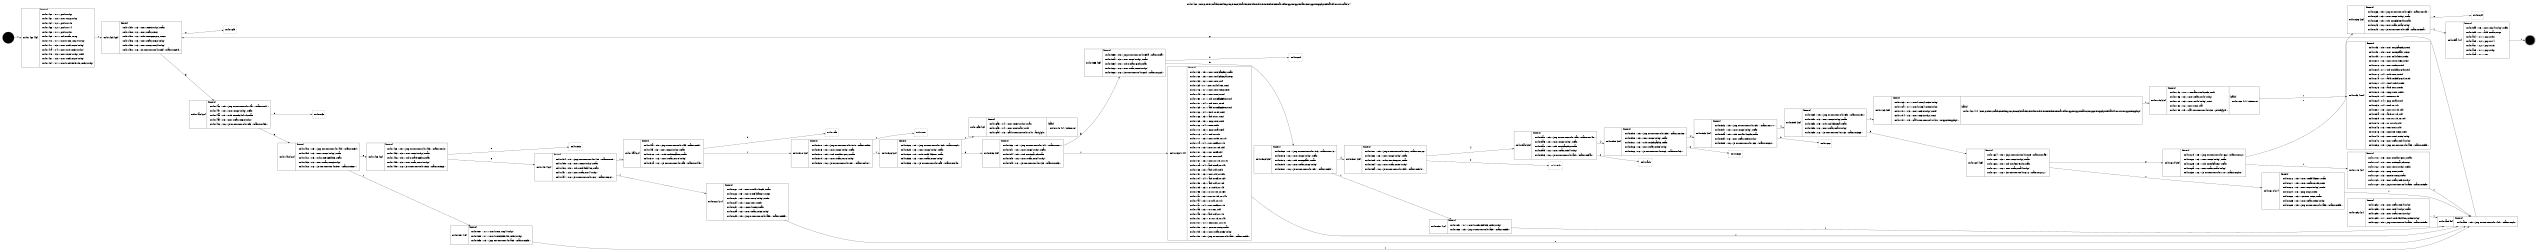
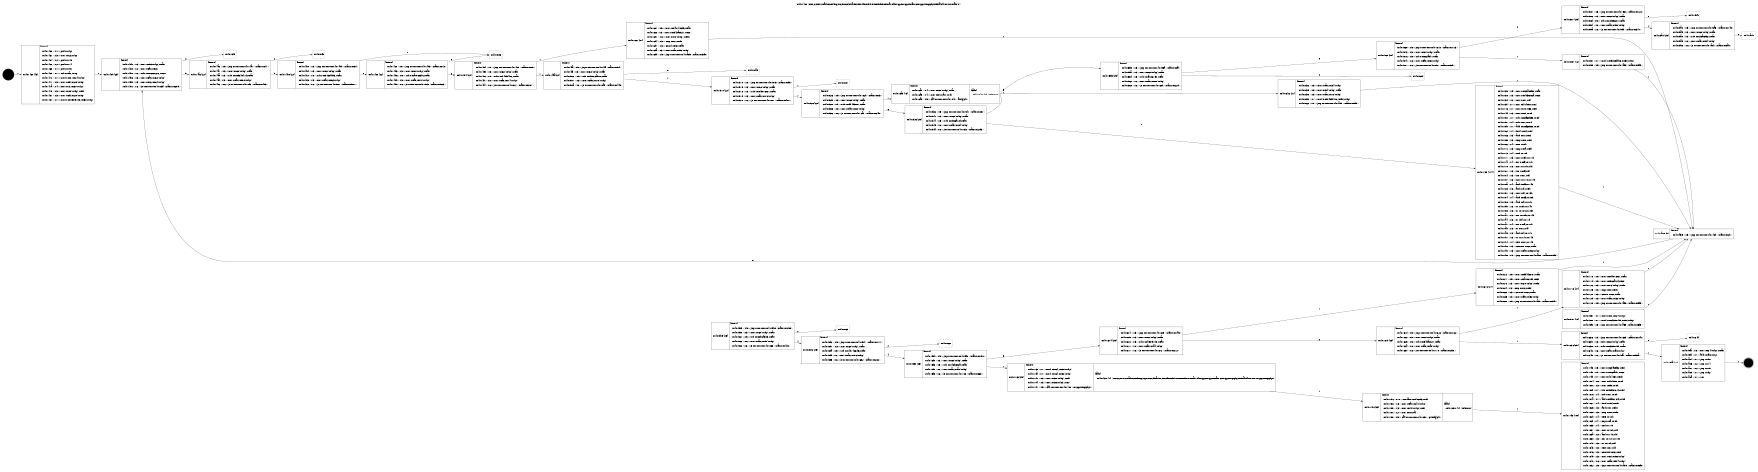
  digraph {
    label="0x401460 (/mnt/c/Users/mathe/Desktop/tcc/POCII/binaries/extr_linuxdriversnetethernetmarvellmvpp2mvpp2_main.c_mvpp2_txq_phys_Final-ollvm.out::main(0))"
    labelloc=t
    rankdir=LR
    node [shape=record]
    Entry [fillcolor=black height=0.3 shape=circle style=filled width=0.3]
    n2 [label="{\n     0x401460 [43]\l\n     | [instrs]\l\n     &nbsp;&nbsp;0x401460 \<+1\>: push %rbp\l\n     &nbsp;&nbsp;0x401461 \<+3\>: mov %rsp,%rbp\l\n     &nbsp;&nbsp;0x401464 \<+2\>: push %r15\l\n     &nbsp;&nbsp;0x401466 \<+2\>: push %r14\l\n     &nbsp;&nbsp;0x401468 \<+1\>: push %rbx\l\n     &nbsp;&nbsp;0x401469 \<+7\>: sub $0xa8,%rsp\l\n     &nbsp;&nbsp;0x401470 \<+7\>: movl $0x0,-0x24(%rbp)\l\n     &nbsp;&nbsp;0x401477 \<+3\>: mov %edi,-0x28(%rbp)\l\n     &nbsp;&nbsp;0x40147a \<+4\>: mov %rsi,-0x30(%rbp)\l\n     &nbsp;&nbsp;0x40147e \<+3\>: mov -0x28(%rbp),%edi\l\n     &nbsp;&nbsp;0x401481 \<+3\>: mov %edi,-0x20(%rbp)\l\n     &nbsp;&nbsp;0x401484 \<+7\>: movl $0x4ee791d8,-0x5c(%rbp)\l\n  }"]
    n3 [label="{\n     0x40148b [23]\l\n     | [instrs]\l\n     &nbsp;&nbsp;0x40148b \<+3\>: mov -0x5c(%rbp),%eax\l\n     &nbsp;&nbsp;0x40148e \<+2\>: mov %eax,%ecx\l\n     &nbsp;&nbsp;0x401490 \<+6\>: sub $0x86226c76,%ecx\l\n     &nbsp;&nbsp;0x401496 \<+3\>: mov %eax,-0x60(%rbp)\l\n     &nbsp;&nbsp;0x401499 \<+3\>: mov %ecx,-0x64(%rbp)\l\n     &nbsp;&nbsp;0x40149c \<+6\>: je 00000000004016fd \<main+0x29d\>\l\n  }"]
    n4 [label="{\n     0x4016fd\l\n  }" style=dashed]
    n5 [label="{\n     0x4014a2 [22]\l\n     | [instrs]\l\n     &nbsp;&nbsp;0x4014a2 \<+5\>: jmp 00000000004014a7 \<main+0x47\>\l\n     &nbsp;&nbsp;0x4014a7 \<+3\>: mov -0x60(%rbp),%eax\l\n     &nbsp;&nbsp;0x4014aa \<+5\>: sub $0x8d64841d,%eax\l\n     &nbsp;&nbsp;0x4014af \<+3\>: mov %eax,-0x68(%rbp)\l\n     &nbsp;&nbsp;0x4014b2 \<+6\>: je 00000000004018f3 \<main+0x493\>\l\n  }"]
    n6 [label="{\n     0x4018f3\l\n  }" style=dashed]
    n7 [label="{\n     0x4014b8 [22]\l\n     | [instrs]\l\n     &nbsp;&nbsp;0x4014b8 \<+5\>: jmp 00000000004014bd \<main+0x5d\>\l\n     &nbsp;&nbsp;0x4014bd \<+3\>: mov -0x60(%rbp),%eax\l\n     &nbsp;&nbsp;0x4014c0 \<+5\>: sub $0x903ebbb3,%eax\l\n     &nbsp;&nbsp;0x4014c5 \<+3\>: mov %eax,-0x6c(%rbp)\l\n     &nbsp;&nbsp;0x4014c8 \<+6\>: je 00000000004019e7 \<main+0x587\>\l\n  }"]
    n8 [label="{\n     0x4019e7 [19]\l\n     | [instrs]\l\n     &nbsp;&nbsp;0x4019e7 \<+7\>: movl $0x0,-0x24(%rbp)\l\n     &nbsp;&nbsp;0x4019ee \<+7\>: movl $0x6b39e1bb,-0x5c(%rbp)\l\n     &nbsp;&nbsp;0x4019f5 \<+5\>: jmp 0000000000401a59 \<main+0x5f9\>\l\n  }"]
    n9 [label="{\n     0x4014ce [22]\l\n     | [instrs]\l\n     &nbsp;&nbsp;0x4014ce \<+5\>: jmp 00000000004014d3 \<main+0x73\>\l\n     &nbsp;&nbsp;0x4014d3 \<+3\>: mov -0x60(%rbp),%eax\l\n     &nbsp;&nbsp;0x4014d6 \<+5\>: sub $0xa79c33bc,%eax\l\n     &nbsp;&nbsp;0x4014db \<+3\>: mov %eax,-0x70(%rbp)\l\n     &nbsp;&nbsp;0x4014de \<+6\>: je 0000000000401983 \<main+0x523\>\l\n  }"]
    Exit [fillcolor=black height=0.3 peripheries=2 shape=circle style=filled width=0.3]
    n11 [label="{\n     0x401a59 [5]\l\n     | [instrs]\l\n     &nbsp;&nbsp;0x401a59 \<+5\>: jmp 000000000040148b \<main+0x2b\>\l\n  }"]
    n12 [label="{\n     0x401983\l\n  }" style=dashed]
    n13 [label="{\n     0x4014e4 [22]\l\n     | [instrs]\l\n     &nbsp;&nbsp;0x4014e4 \<+5\>: jmp 00000000004014e9 \<main+0x89\>\l\n     &nbsp;&nbsp;0x4014e9 \<+3\>: mov -0x60(%rbp),%eax\l\n     &nbsp;&nbsp;0x4014ec \<+5\>: sub $0xb45dd406,%eax\l\n     &nbsp;&nbsp;0x4014f1 \<+3\>: mov %eax,-0x74(%rbp)\l\n     &nbsp;&nbsp;0x4014f4 \<+6\>: je 00000000004016c7 \<main+0x267\>\l\n  }"]
    n14 [label="{\n     0x40164f\l\n  }" style=dashed]
    n15 [label="{\n     0x4016c7 [27]\l\n     | [instrs]\l\n     &nbsp;&nbsp;0x4016c7 \<+5\>: mov $0x4b7486d5,%eax\l\n     &nbsp;&nbsp;0x4016cc \<+5\>: mov $0x543a0e27,%ecx\l\n     &nbsp;&nbsp;0x4016d1 \<+3\>: mov -0x1c(%rbp),%edx\l\n     &nbsp;&nbsp;0x4016d4 \<+3\>: cmp $0x1,%edx\l\n     &nbsp;&nbsp;0x4016d7 \<+3\>: cmovl %ecx,%eax\l\n     &nbsp;&nbsp;0x4016da \<+3\>: mov %eax,-0x5c(%rbp)\l\n     &nbsp;&nbsp;0x4016dd \<+5\>: jmp 0000000000401a59 \<main+0x5f9\>\l\n  }"]
    n16 [label="{\n     0x4014fa [22]\l\n     | [instrs]\l\n     &nbsp;&nbsp;0x4014fa \<+5\>: jmp 00000000004014ff \<main+0x9f\>\l\n     &nbsp;&nbsp;0x4014ff \<+3\>: mov -0x60(%rbp),%eax\l\n     &nbsp;&nbsp;0x401502 \<+5\>: sub $0xb566ab08,%eax\l\n     &nbsp;&nbsp;0x401507 \<+3\>: mov %eax,-0x78(%rbp)\l\n     &nbsp;&nbsp;0x40150a \<+6\>: je 00000000004018a5 \<main+0x445\>\l\n  }"]
    n17 [label="{\n     0x4019fa [17]\l\n     | [instrs]\l\n     &nbsp;&nbsp;0x4019fa \<+3\>: mov -0x24(%rbp),%eax\l\n     &nbsp;&nbsp;0x4019fd \<+7\>: add $0xa8,%rsp\l\n     &nbsp;&nbsp;0x401a04 \<+1\>: pop %rbx\l\n     &nbsp;&nbsp;0x401a05 \<+2\>: pop %r14\l\n     &nbsp;&nbsp;0x401a07 \<+2\>: pop %r15\l\n     &nbsp;&nbsp;0x401a09 \<+1\>: pop %rbp\l\n     &nbsp;&nbsp;0x401a0a \<+1\>: ret\l\n  }"]
    n18 [label="{\n     0x4018a5\l\n  }" style=dashed]
    n19 [label="{\n     0x401510 [22]\l\n     | [instrs]\l\n     &nbsp;&nbsp;0x401510 \<+5\>: jmp 0000000000401515 \<main+0xb5\>\l\n     &nbsp;&nbsp;0x401515 \<+3\>: mov -0x60(%rbp),%eax\l\n     &nbsp;&nbsp;0x401518 \<+5\>: sub $0xdd0760c1,%eax\l\n     &nbsp;&nbsp;0x40151d \<+3\>: mov %eax,-0x7c(%rbp)\l\n     &nbsp;&nbsp;0x401520 \<+6\>: je 00000000004018e7 \<main+0x487\>\l\n  }"]
    n20 [label="{\n     0x4017f3 [100]\l\n     | [instrs]\l\n     &nbsp;&nbsp;0x4017f3 \<+5\>: mov $0x23acefe2,%esi\l\n     &nbsp;&nbsp;0x4017f8 \<+5\>: mov $0xec2fad7,%ecx\l\n     &nbsp;&nbsp;0x4017fd \<+7\>: mov 0x404050,%edx\l\n     &nbsp;&nbsp;0x401804 \<+8\>: mov 0x404058,%r8d\l\n     &nbsp;&nbsp;0x40180c \<+3\>: mov %edx,%r9d\l\n     &nbsp;&nbsp;0x40180f \<+7\>: sub $0xbfdc767f,%r9d\l\n     &nbsp;&nbsp;0x401816 \<+4\>: sub $0x1,%r9d\l\n     &nbsp;&nbsp;0x40181a \<+7\>: add $0xbfdc767f,%r9d\l\n     &nbsp;&nbsp;0x401821 \<+4\>: imul %r9d,%edx\l\n     &nbsp;&nbsp;0x401825 \<+3\>: and $0x1,%edx\l\n     &nbsp;&nbsp;0x401828 \<+3\>: cmp $0x0,%edx\l\n     &nbsp;&nbsp;0x40182b \<+4\>: sete %r10b\l\n     &nbsp;&nbsp;0x40182f \<+4\>: cmp $0xa,%r8d\l\n     &nbsp;&nbsp;0x401833 \<+4\>: setl %r11b\l\n     &nbsp;&nbsp;0x401837 \<+3\>: mov %r10b,%bl\l\n     &nbsp;&nbsp;0x40183a \<+3\>: and %r11b,%bl\l\n     &nbsp;&nbsp;0x40183d \<+3\>: xor %r11b,%r10b\l\n     &nbsp;&nbsp;0x401840 \<+3\>: or %r10b,%bl\l\n     &nbsp;&nbsp;0x401843 \<+3\>: test $0x1,%bl\l\n     &nbsp;&nbsp;0x401846 \<+3\>: cmovne %ecx,%esi\l\n     &nbsp;&nbsp;0x401849 \<+3\>: mov %esi,-0x5c(%rbp)\l\n     &nbsp;&nbsp;0x40184c \<+6\>: mov %eax,-0xb4(%rbp)\l\n     &nbsp;&nbsp;0x401852 \<+5\>: jmp 0000000000401a59 \<main+0x5f9\>\l\n  }"]
    n21 [label="{\n     0x4018e7\l\n  }" style=dashed]
    n22 [label="{\n     0x401526 [22]\l\n     | [instrs]\l\n     &nbsp;&nbsp;0x401526 \<+5\>: jmp 000000000040152b \<main+0xcb\>\l\n     &nbsp;&nbsp;0x40152b \<+3\>: mov -0x60(%rbp),%eax\l\n     &nbsp;&nbsp;0x40152e \<+5\>: sub $0xfb4d38e7,%eax\l\n     &nbsp;&nbsp;0x401533 \<+3\>: mov %eax,-0x80(%rbp)\l\n     &nbsp;&nbsp;0x401536 \<+6\>: je 00000000004016a5 \<main+0x245\>\l\n  }"]
    n23 [label="{\n     0x4017dc [23]\l\n     | [instrs]\l\n     &nbsp;&nbsp;0x4017dc \<+10\>: movabs $0x4020f2,%rdi\l\n     &nbsp;&nbsp;0x4017e6 \<+3\>: mov %eax,-0x40(%rbp)\l\n     &nbsp;&nbsp;0x4017e9 \<+3\>: mov -0x40(%rbp),%esi\l\n     &nbsp;&nbsp;0x4017ec \<+2\>: mov $0x0,%al\l\n     &nbsp;&nbsp;0x4017ee \<+5\>: call 0000000000401030 \<printf@plt\>\l\n     | [calls]\l\n     &nbsp;&nbsp;0x401030 \{1\} (unknown)\l\n  }"]
    n24 [label="{\n     0x4016a5 [13]\l\n     | [instrs]\l\n     &nbsp;&nbsp;0x4016a5 \<+4\>: mov -0x30(%rbp),%rax\l\n     &nbsp;&nbsp;0x4016a9 \<+4\>: mov 0x8(%rax),%rdi\l\n     &nbsp;&nbsp;0x4016ad \<+5\>: call 0000000000401040 \<atoi@plt\>\l\n     | [calls]\l\n     &nbsp;&nbsp;0x401040 \{1\} (unknown)\l\n  }"]
    n25 [label="{\n     0x40153c [25]\l\n     | [instrs]\l\n     &nbsp;&nbsp;0x40153c \<+5\>: jmp 0000000000401541 \<main+0xe1\>\l\n     &nbsp;&nbsp;0x401541 \<+3\>: mov -0x60(%rbp),%eax\l\n     &nbsp;&nbsp;0x401544 \<+5\>: sub $0x9c6a72f,%eax\l\n     &nbsp;&nbsp;0x401549 \<+6\>: mov %eax,-0x84(%rbp)\l\n     &nbsp;&nbsp;0x40154f \<+6\>: je 0000000000401733 \<main+0x2d3\>\l\n  }"]
    n26 [label="{\n     0x401636 [25]\l\n     | [instrs]\l\n     &nbsp;&nbsp;0x401636 \<+5\>: jmp 000000000040163b \<main+0x1db\>\l\n     &nbsp;&nbsp;0x40163b \<+3\>: mov -0x60(%rbp),%eax\l\n     &nbsp;&nbsp;0x40163e \<+5\>: sub $0x6b39e1bb,%eax\l\n     &nbsp;&nbsp;0x401643 \<+6\>: mov %eax,-0xac(%rbp)\l\n     &nbsp;&nbsp;0x401649 \<+6\>: je 00000000004019fa \<main+0x59a\>\l\n  }"]
    n27 [label="{\n     0x4016b2 [21]\l\n     | [instrs]\l\n     &nbsp;&nbsp;0x4016b2 \<+3\>: mov %eax,-0x34(%rbp)\l\n     &nbsp;&nbsp;0x4016b5 \<+3\>: mov -0x34(%rbp),%eax\l\n     &nbsp;&nbsp;0x4016b8 \<+3\>: mov %eax,-0x1c(%rbp)\l\n     &nbsp;&nbsp;0x4016bb \<+7\>: movl $0xb45dd406,-0x5c(%rbp)\l\n     &nbsp;&nbsp;0x4016c2 \<+5\>: jmp 0000000000401a59 \<main+0x5f9\>\l\n  }"]
    n28 [label="{\n     0x401733 [144]\l\n     | [instrs]\l\n     &nbsp;&nbsp;0x401733 \<+5\>: mov $0x23acefe2,%eax\l\n     &nbsp;&nbsp;0x401738 \<+5\>: mov $0x4cf03e2a,%ecx\l\n     &nbsp;&nbsp;0x40173d \<+2\>: mov $0x1,%dl\l\n     &nbsp;&nbsp;0x40173f \<+7\>: mov 0x404050,%esi\l\n     &nbsp;&nbsp;0x401746 \<+7\>: mov 0x404058,%edi\l\n     &nbsp;&nbsp;0x40174d \<+3\>: mov %esi,%r8d\l\n     &nbsp;&nbsp;0x401750 \<+7\>: sub $0x8ff6e59e,%r8d\l\n     &nbsp;&nbsp;0x401757 \<+4\>: sub $0x1,%r8d\l\n     &nbsp;&nbsp;0x40175b \<+7\>: add $0x8ff6e59e,%r8d\l\n     &nbsp;&nbsp;0x401762 \<+4\>: imul %r8d,%esi\l\n     &nbsp;&nbsp;0x401766 \<+3\>: and $0x1,%esi\l\n     &nbsp;&nbsp;0x401769 \<+3\>: cmp $0x0,%esi\l\n     &nbsp;&nbsp;0x40176c \<+4\>: sete %r9b\l\n     &nbsp;&nbsp;0x401770 \<+3\>: cmp $0xa,%edi\l\n     &nbsp;&nbsp;0x401773 \<+4\>: setl %r10b\l\n     &nbsp;&nbsp;0x401777 \<+3\>: mov %r9b,%r11b\l\n     &nbsp;&nbsp;0x40177a \<+4\>: xor $0xff,%r11b\l\n     &nbsp;&nbsp;0x40177e \<+3\>: mov %r10b,%bl\l\n     &nbsp;&nbsp;0x401781 \<+3\>: xor $0xff,%bl\l\n     &nbsp;&nbsp;0x401784 \<+3\>: xor $0x1,%dl\l\n     &nbsp;&nbsp;0x401787 \<+3\>: mov %r11b,%r14b\l\n     &nbsp;&nbsp;0x40178a \<+4\>: and $0xff,%r14b\l\n     &nbsp;&nbsp;0x40178e \<+3\>: and %dl,%r9b\l\n     &nbsp;&nbsp;0x401791 \<+3\>: mov %bl,%r15b\l\n     &nbsp;&nbsp;0x401794 \<+4\>: and $0xff,%r15b\l\n     &nbsp;&nbsp;0x401798 \<+3\>: and %dl,%r10b\l\n     &nbsp;&nbsp;0x40179b \<+3\>: or %r9b,%r14b\l\n     &nbsp;&nbsp;0x40179e \<+3\>: or %r10b,%r15b\l\n     &nbsp;&nbsp;0x4017a1 \<+3\>: xor %r15b,%r14b\l\n     &nbsp;&nbsp;0x4017a4 \<+3\>: or %bl,%r11b\l\n     &nbsp;&nbsp;0x4017a7 \<+4\>: xor $0xff,%r11b\l\n     &nbsp;&nbsp;0x4017ab \<+3\>: or $0x1,%dl\l\n     &nbsp;&nbsp;0x4017ae \<+3\>: and %dl,%r11b\l\n     &nbsp;&nbsp;0x4017b1 \<+3\>: or %r11b,%r14b\l\n     &nbsp;&nbsp;0x4017b4 \<+4\>: test $0x1,%r14b\l\n     &nbsp;&nbsp;0x4017b8 \<+3\>: cmovne %ecx,%eax\l\n     &nbsp;&nbsp;0x4017bb \<+3\>: mov %eax,-0x5c(%rbp)\l\n     &nbsp;&nbsp;0x4017be \<+5\>: jmp 0000000000401a59 \<main+0x5f9\>\l\n  }"]
    n29 [label="{\n     0x401555 [25]\l\n     | [instrs]\l\n     &nbsp;&nbsp;0x401555 \<+5\>: jmp 000000000040155a \<main+0xfa\>\l\n     &nbsp;&nbsp;0x40155a \<+3\>: mov -0x60(%rbp),%eax\l\n     &nbsp;&nbsp;0x40155d \<+5\>: sub $0xa0061eb,%eax\l\n     &nbsp;&nbsp;0x401562 \<+6\>: mov %eax,-0x88(%rbp)\l\n     &nbsp;&nbsp;0x401568 \<+6\>: je 000000000040168d \<main+0x22d\>\l\n  }"]
    n30 [label="{\n     0x401718 [27]\l\n     | [instrs]\l\n     &nbsp;&nbsp;0x401718 \<+5\>: mov $0xdd0760c1,%eax\l\n     &nbsp;&nbsp;0x40171d \<+5\>: mov $0x9c6a72f,%ecx\l\n     &nbsp;&nbsp;0x401722 \<+3\>: mov -0x1c(%rbp),%edx\l\n     &nbsp;&nbsp;0x401725 \<+3\>: cmp $0x0,%edx\l\n     &nbsp;&nbsp;0x401728 \<+3\>: cmove %ecx,%eax\l\n     &nbsp;&nbsp;0x40172b \<+3\>: mov %eax,-0x5c(%rbp)\l\n     &nbsp;&nbsp;0x40172e \<+5\>: jmp 0000000000401a59 \<main+0x5f9\>\l\n  }"]
    n31 [label="{\n     0x40168d\l\n  }" style=dashed]
    n32 [label="{\n     0x40156e [25]\l\n     | [instrs]\l\n     &nbsp;&nbsp;0x40156e \<+5\>: jmp 0000000000401573 \<main+0x113\>\l\n     &nbsp;&nbsp;0x401573 \<+3\>: mov -0x60(%rbp),%eax\l\n     &nbsp;&nbsp;0x401576 \<+5\>: sub $0xec2fad7,%eax\l\n     &nbsp;&nbsp;0x40157b \<+6\>: mov %eax,-0x8c(%rbp)\l\n     &nbsp;&nbsp;0x401581 \<+6\>: je 0000000000401857 \<main+0x3f7\>\l\n  }"]
    n33 [label="{\n     0x401857 [12]\l\n     | [instrs]\l\n     &nbsp;&nbsp;0x401857 \<+7\>: movl $0x903ebbb3,-0x5c(%rbp)\l\n     &nbsp;&nbsp;0x40185e \<+5\>: jmp 0000000000401a59 \<main+0x5f9\>\l\n  }"]
    n34 [label="{\n     0x401587 [25]\l\n     | [instrs]\l\n     &nbsp;&nbsp;0x401587 \<+5\>: jmp 000000000040158c \<main+0x12c\>\l\n     &nbsp;&nbsp;0x40158c \<+3\>: mov -0x60(%rbp),%eax\l\n     &nbsp;&nbsp;0x40158f \<+5\>: sub $0x1e5ec281,%eax\l\n     &nbsp;&nbsp;0x401594 \<+6\>: mov %eax,-0x90(%rbp)\l\n     &nbsp;&nbsp;0x40159a \<+6\>: je 00000000004019db \<main+0x57b\>\l\n  }"]
    n35 [label="{\n     0x4019db\l\n  }" style=dashed]
    n36 [label="{\n     0x4015a0 [25]\l\n     | [instrs]\l\n     &nbsp;&nbsp;0x4015a0 \<+5\>: jmp 00000000004015a5 \<main+0x145\>\l\n     &nbsp;&nbsp;0x4015a5 \<+3\>: mov -0x60(%rbp),%eax\l\n     &nbsp;&nbsp;0x4015a8 \<+5\>: sub $0x23acefe2,%eax\l\n     &nbsp;&nbsp;0x4015ad \<+6\>: mov %eax,-0x94(%rbp)\l\n     &nbsp;&nbsp;0x4015b3 \<+6\>: je 0000000000401a0b \<main+0x5ab\>\l\n  }"]
    n37 [label="{\n     0x401a0b\l\n  }" style=dashed]
    n38 [label="{\n     0x4015b9 [25]\l\n     | [instrs]\l\n     &nbsp;&nbsp;0x4015b9 \<+5\>: jmp 00000000004015be \<main+0x15e\>\l\n     &nbsp;&nbsp;0x4015be \<+3\>: mov -0x60(%rbp),%eax\l\n     &nbsp;&nbsp;0x4015c1 \<+5\>: sub $0x3f02a3b3,%eax\l\n     &nbsp;&nbsp;0x4015c6 \<+6\>: mov %eax,-0x98(%rbp)\l\n     &nbsp;&nbsp;0x4015cc \<+6\>: je 0000000000401863 \<main+0x403\>\l\n  }"]
    n39 [label="{\n     0x40161d [25]\l\n     | [instrs]\l\n     &nbsp;&nbsp;0x40161d \<+5\>: jmp 0000000000401622 \<main+0x1c2\>\l\n     &nbsp;&nbsp;0x401622 \<+3\>: mov -0x60(%rbp),%eax\l\n     &nbsp;&nbsp;0x401625 \<+5\>: sub $0x543a0e27,%eax\l\n     &nbsp;&nbsp;0x40162a \<+6\>: mov %eax,-0xa8(%rbp)\l\n     &nbsp;&nbsp;0x401630 \<+6\>: je 0000000000401718 \<main+0x2b8\>\l\n  }"]
    n40 [label="{\n     0x401863\l\n  }" style=dashed]
    n41 [label="{\n     0x4015d2 [25]\l\n     | [instrs]\l\n     &nbsp;&nbsp;0x4015d2 \<+5\>: jmp 00000000004015d7 \<main+0x177\>\l\n     &nbsp;&nbsp;0x4015d7 \<+3\>: mov -0x60(%rbp),%eax\l\n     &nbsp;&nbsp;0x4015da \<+5\>: sub $0x4b7486d5,%eax\l\n     &nbsp;&nbsp;0x4015df \<+6\>: mov %eax,-0x9c(%rbp)\l\n     &nbsp;&nbsp;0x4015e5 \<+6\>: je 00000000004016e2 \<main+0x282\>\l\n  }"]
    n42 [label="{\n     0x401672 [27]\l\n     | [instrs]\l\n     &nbsp;&nbsp;0x401672 \<+5\>: mov $0xfb4d38e7,%eax\l\n     &nbsp;&nbsp;0x401677 \<+5\>: mov $0xa0061eb,%ecx\l\n     &nbsp;&nbsp;0x40167c \<+3\>: mov -0x20(%rbp),%edx\l\n     &nbsp;&nbsp;0x40167f \<+3\>: cmp $0x2,%edx\l\n     &nbsp;&nbsp;0x401682 \<+3\>: cmovne %ecx,%eax\l\n     &nbsp;&nbsp;0x401685 \<+3\>: mov %eax,-0x5c(%rbp)\l\n     &nbsp;&nbsp;0x401688 \<+5\>: jmp 0000000000401a59 \<main+0x5f9\>\l\n  }"]
    n43 [label="{\n     0x4016e2\l\n  }" style=dashed]
    n44 [label="{\n     0x4015eb [25]\l\n     | [instrs]\l\n     &nbsp;&nbsp;0x4015eb \<+5\>: jmp 00000000004015f0 \<main+0x190\>\l\n     &nbsp;&nbsp;0x4015f0 \<+3\>: mov -0x60(%rbp),%eax\l\n     &nbsp;&nbsp;0x4015f3 \<+5\>: sub $0x4cf03e2a,%eax\l\n     &nbsp;&nbsp;0x4015f8 \<+6\>: mov %eax,-0xa0(%rbp)\l\n     &nbsp;&nbsp;0x4015fe \<+6\>: je 00000000004017c3 \<main+0x363\>\l\n  }"]
    n45 [label="{\n     0x401604 [25]\l\n     | [instrs]\l\n     &nbsp;&nbsp;0x401604 \<+5\>: jmp 0000000000401609 \<main+0x1a9\>\l\n     &nbsp;&nbsp;0x401609 \<+3\>: mov -0x60(%rbp),%eax\l\n     &nbsp;&nbsp;0x40160c \<+5\>: sub $0x4ee791d8,%eax\l\n     &nbsp;&nbsp;0x401611 \<+6\>: mov %eax,-0xa4(%rbp)\l\n     &nbsp;&nbsp;0x401617 \<+6\>: je 0000000000401672 \<main+0x212\>\l\n  }"]
    n46 [label="{\n     0x4017c3 [25]\l\n     | [instrs]\l\n     &nbsp;&nbsp;0x4017c3 \<+7\>: movl $0x64,-0x38(%rbp)\l\n     &nbsp;&nbsp;0x4017ca \<+7\>: movl $0x64,-0x3c(%rbp)\l\n     &nbsp;&nbsp;0x4017d1 \<+3\>: mov -0x38(%rbp),%edi\l\n     &nbsp;&nbsp;0x4017d4 \<+3\>: mov -0x3c(%rbp),%esi\l\n     &nbsp;&nbsp;0x4017d7 \<+5\>: call 0000000000401420 \<mvpp2_txq_phys\>\l\n     | [calls]\l\n     &nbsp;&nbsp;0x401420 \{1\} (/mnt/c/Users/mathe/Desktop/tcc/POCII/binaries/extr_linuxdriversnetethernetmarvellmvpp2mvpp2_main.c_mvpp2_txq_phys_Final-ollvm.out::mvpp2_txq_phys)\l\n  }"]
    Entry -> n2 [label=" 1"]
    n2 -> n3 [label=" 1"]
    n3 -> n4 [label=" 0"]
    n3 -> n5 [label=" 9"]
    n5 -> n6 [label=" 0"]
    n5 -> n7 [label=" 9"]
-   n7 -> n8 [label=" 1"]
+   n7 -> n12 [label=" 1"]
    n7 -> n9 [label=" 8"]
    n8 -> n11 [label=" 1"]
    n9 -> n12 [label=" 0"]
    n9 -> n13 [label=" 8"]
    n11 -> n3 [label=" 8"]
    n13 -> n15 [label=" 1"]
    n13 -> n16 [label=" 7"]
    n15 -> n11 [label=" 1"]
    n16 -> n18 [label=" 0"]
    n16 -> n19 [label=" 7"]
    n17 -> Exit [label=" 1"]
    n19 -> n21 [label=" 1"]
    n19 -> n22 [label=" 7"]
    n22 -> n24 [label=" 1"]
    n22 -> n25 [label=" 6"]
    n23 -> n20 [label=" 1"]
+   n24 -> n27 [label=" 1"]
    n25 -> n28 [label=" 1"]
    n25 -> n29 [label=" 5"]
    n26 -> n14 [label=" 0"]
    n26 -> n17 [label=" 1"]
    n27 -> n11 [label=" 1"]
    n28 -> n11 [label=" 1"]
    n29 -> n31 [label=" 0"]
    n29 -> n32 [label=" 5"]
    n30 -> n11 [label=" 1"]
    n32 -> n33 [label=" 1"]
    n32 -> n34 [label=" 4"]
    n33 -> n11 [label=" 1"]
    n34 -> n35 [label=" 0"]
    n34 -> n36 [label=" 4"]
    n36 -> n37 [label=" 0"]
-   n36 -> n38 [label=" 4"]
    n38 -> n40 [label=" 0"]
    n38 -> n41 [label=" 4"]
    n39 -> n26 [label=" 1"]
    n39 -> n30 [label=" 1"]
    n41 -> n43 [label=" 0"]
    n41 -> n44 [label=" 4"]
    n42 -> n11 [label=" 1"]
    n44 -> n45 [label=" 3"]
    n44 -> n46 [label=" 1"]
    n45 -> n39 [label=" 2"]
    n45 -> n42 [label=" 1"]
    n46 -> n23 [label=" 1"]
  }
